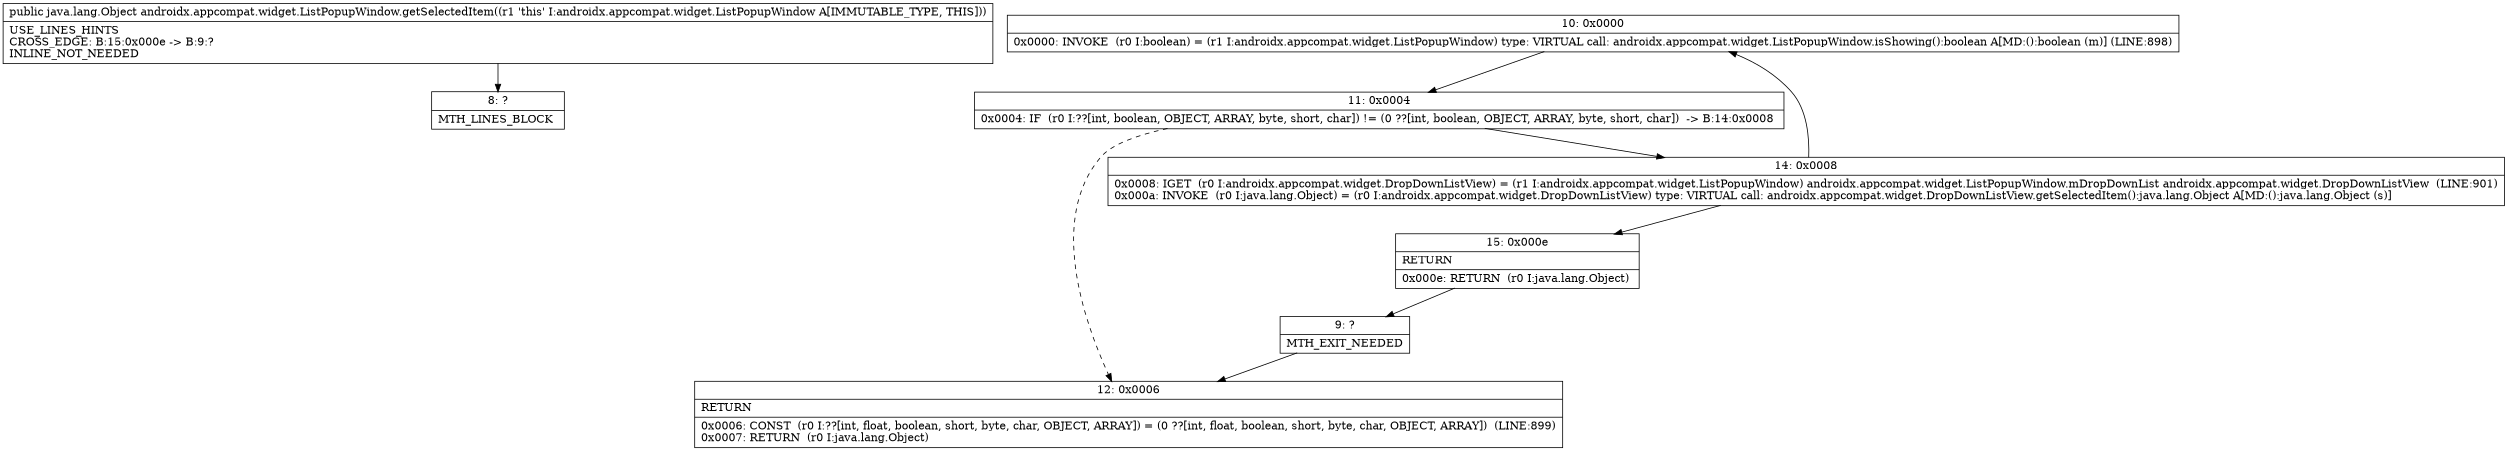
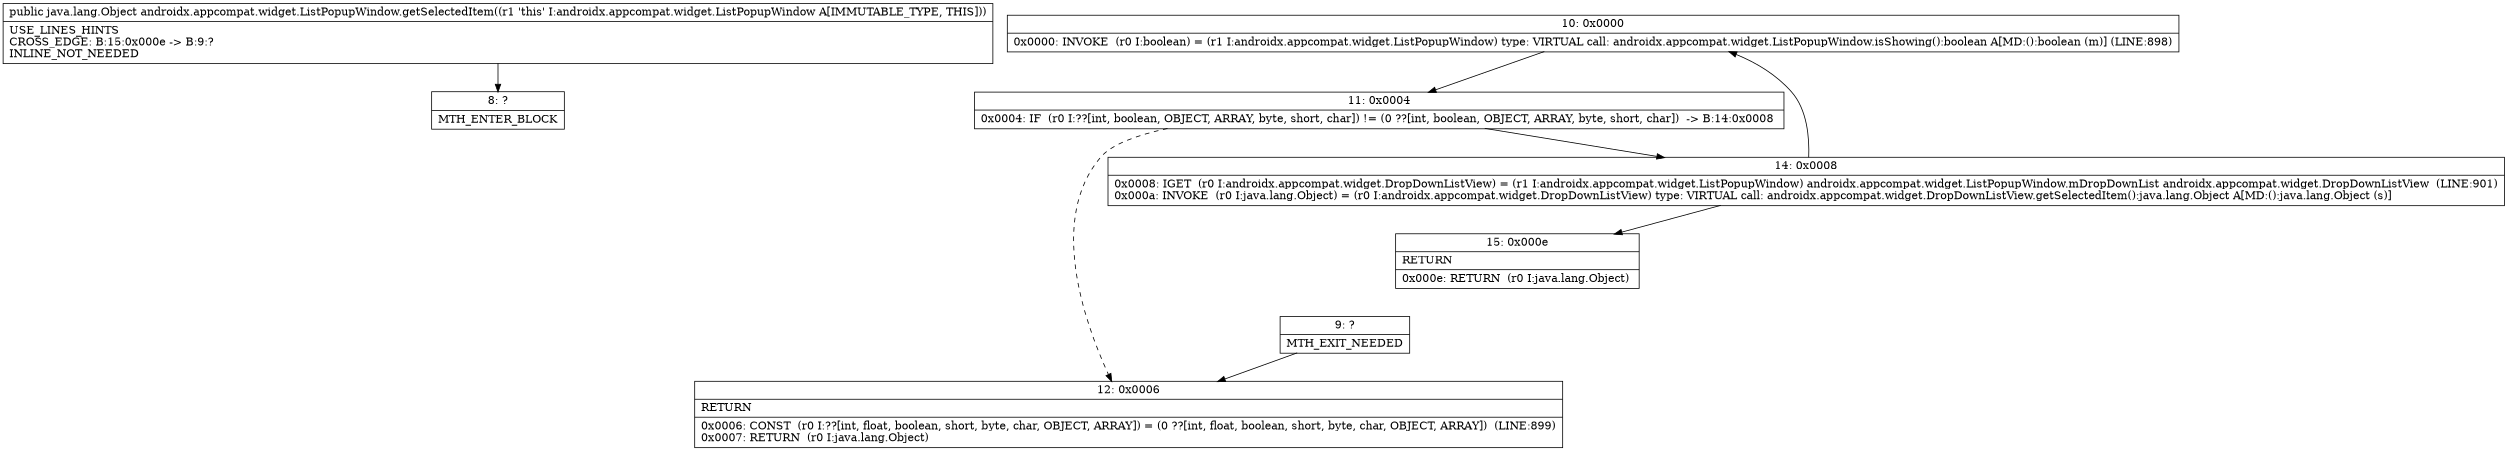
  digraph {
    node [shape=record]
-   n1 [label="{8\:\ ?|MTH_LINES_BLOCK\l}"]
+   n1 [label="{8\:\ ?|MTH_ENTER_BLOCK\l}"]
    n2 [label="{10\:\ 0x0000|0x0000: INVOKE  (r0 I:boolean) = (r1 I:androidx.appcompat.widget.ListPopupWindow) type: VIRTUAL call: androidx.appcompat.widget.ListPopupWindow.isShowing():boolean A[MD:():boolean (m)] (LINE:898)\l}"]
    n3 [label="{11\:\ 0x0004|0x0004: IF  (r0 I:??[int, boolean, OBJECT, ARRAY, byte, short, char]) != (0 ??[int, boolean, OBJECT, ARRAY, byte, short, char])  \-\> B:14:0x0008 \l}"]
    n4 [label="{12\:\ 0x0006|RETURN\l|0x0006: CONST  (r0 I:??[int, float, boolean, short, byte, char, OBJECT, ARRAY]) = (0 ??[int, float, boolean, short, byte, char, OBJECT, ARRAY])  (LINE:899)\l0x0007: RETURN  (r0 I:java.lang.Object) \l}"]
    n5 [label="{14\:\ 0x0008|0x0008: IGET  (r0 I:androidx.appcompat.widget.DropDownListView) = (r1 I:androidx.appcompat.widget.ListPopupWindow) androidx.appcompat.widget.ListPopupWindow.mDropDownList androidx.appcompat.widget.DropDownListView  (LINE:901)\l0x000a: INVOKE  (r0 I:java.lang.Object) = (r0 I:androidx.appcompat.widget.DropDownListView) type: VIRTUAL call: androidx.appcompat.widget.DropDownListView.getSelectedItem():java.lang.Object A[MD:():java.lang.Object (s)]\l}"]
    n6 [label="{15\:\ 0x000e|RETURN\l|0x000e: RETURN  (r0 I:java.lang.Object) \l}"]
    n7 [label="{9\:\ ?|MTH_EXIT_NEEDED\l}"]
    n8 [label="{public java.lang.Object androidx.appcompat.widget.ListPopupWindow.getSelectedItem((r1 'this' I:androidx.appcompat.widget.ListPopupWindow A[IMMUTABLE_TYPE, THIS]))  | USE_LINES_HINTS\lCROSS_EDGE: B:15:0x000e \-\> B:9:?\lINLINE_NOT_NEEDED\l}"]
    n2 -> n3
    n3 -> n4 [style=dashed]
    n3 -> n5
    n5 -> n2
    n5 -> n6
-   n6 -> n7
    n7 -> n4
    n8 -> n1
  }
